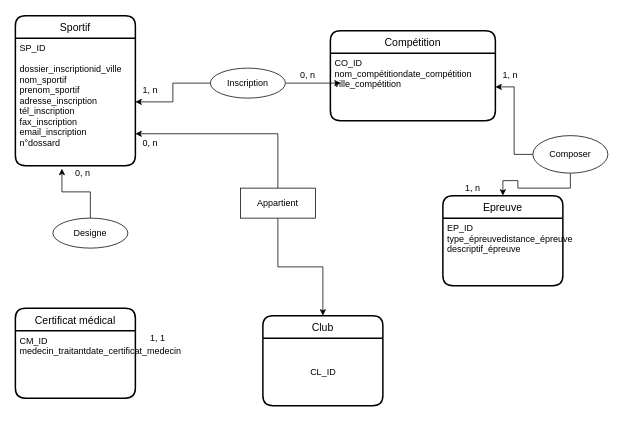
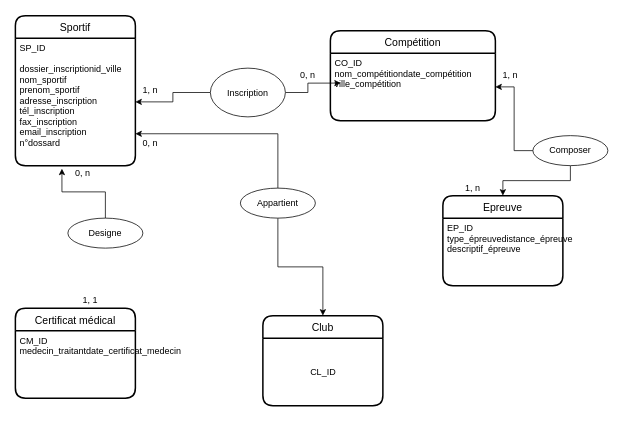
  <mxCell id="0" />
  <mxCell id="1" parent="0" />
  <mxCell id="2" value="Sportif" style="swimlane;childLayout=stackLayout;horizontal=1;startSize=30;horizontalStack=0;rounded=1;fontSize=14;fontStyle=0;strokeWidth=2;resizeParent=0;resizeLast=1;shadow=0;dashed=0;align=center;" vertex="1" parent="1"><mxGeometry x="20" y="20" width="160" height="200" as="geometry" /></mxCell>
  <mxCell id="3" value="SP_ID&#10;&#10;dossier_inscriptionid_ville&#10;nom_sportif&#10;prenom_sportif&#10;adresse_inscription&#10;tél_inscription&#10;fax_inscription&#10;email_inscription&#10;n°dossard&#10;" style="align=left;strokeColor=none;fillColor=none;spacingLeft=4;fontSize=12;verticalAlign=top;resizable=0;rotatable=0;part=1;" vertex="1" parent="2"><mxGeometry y="30" width="160" height="170" as="geometry" /></mxCell>
  <mxCell id="4" style="edgeStyle=orthogonalEdgeStyle;rounded=0;orthogonalLoop=1;jettySize=auto;html=1;exitX=1;exitY=0.5;exitDx=0;exitDy=0;entryX=0.063;entryY=0.444;entryDx=0;entryDy=0;entryPerimeter=0;" edge="1" parent="1" source="6" target="10"><mxGeometry relative="1" as="geometry" /></mxCell>
  <mxCell id="5" style="edgeStyle=orthogonalEdgeStyle;rounded=0;orthogonalLoop=1;jettySize=auto;html=1;entryX=1;entryY=0.5;entryDx=0;entryDy=0;" edge="1" parent="1" source="6" target="3"><mxGeometry relative="1" as="geometry" /></mxCell>
- <mxCell id="6" value="Inscription" style="ellipse;whiteSpace=wrap;html=1;align=center;" vertex="1" parent="1"><mxGeometry x="280" y="90" width="100" height="40" as="geometry" /></mxCell>
+ <mxCell id="6" value="Inscription" style="ellipse;whiteSpace=wrap;html=1;align=center;" vertex="1" parent="1"><mxGeometry x="280" y="90" width="100" height="65" as="geometry" /></mxCell>
  <mxCell id="7" value="Certificat médical" style="swimlane;childLayout=stackLayout;horizontal=1;startSize=30;horizontalStack=0;rounded=1;fontSize=14;fontStyle=0;strokeWidth=2;resizeParent=0;resizeLast=1;shadow=0;dashed=0;align=center;" vertex="1" parent="1"><mxGeometry x="20" y="410" width="160" height="120" as="geometry" /></mxCell>
  <mxCell id="8" value="CM_ID&#10;medecin_traitantdate_certificat_medecin&#10;" style="align=left;strokeColor=none;fillColor=none;spacingLeft=4;fontSize=12;verticalAlign=top;resizable=0;rotatable=0;part=1;" vertex="1" parent="7"><mxGeometry y="30" width="160" height="90" as="geometry" /></mxCell>
  <mxCell id="9" value="Compétition" style="swimlane;childLayout=stackLayout;horizontal=1;startSize=30;horizontalStack=0;rounded=1;fontSize=14;fontStyle=0;strokeWidth=2;resizeParent=0;resizeLast=1;shadow=0;dashed=0;align=center;" vertex="1" parent="1"><mxGeometry x="440" y="40" width="220" height="120" as="geometry" /></mxCell>
  <mxCell id="10" value="CO_ID&#10;nom_compétitiondate_compétition&#10;ville_compétition&#10;" style="align=left;strokeColor=none;fillColor=none;spacingLeft=4;fontSize=12;verticalAlign=top;resizable=0;rotatable=0;part=1;" vertex="1" parent="9"><mxGeometry y="30" width="220" height="90" as="geometry" /></mxCell>
  <mxCell id="11" style="edgeStyle=orthogonalEdgeStyle;rounded=0;orthogonalLoop=1;jettySize=auto;html=1;entryX=1;entryY=0.5;entryDx=0;entryDy=0;" edge="1" parent="1" source="13" target="10"><mxGeometry relative="1" as="geometry" /></mxCell>
  <mxCell id="12" style="edgeStyle=orthogonalEdgeStyle;rounded=0;orthogonalLoop=1;jettySize=auto;html=1;" edge="1" parent="1" source="13" target="16"><mxGeometry relative="1" as="geometry" /></mxCell>
- <mxCell id="13" value="Composer" style="ellipse;whiteSpace=wrap;html=1;align=center;" vertex="1" parent="1"><mxGeometry x="710" y="180" width="100" height="50" as="geometry" /></mxCell>
+ <mxCell id="13" value="Composer" style="ellipse;whiteSpace=wrap;html=1;align=center;" vertex="1" parent="1"><mxGeometry x="710" y="180" width="100" height="40" as="geometry" /></mxCell>
  <mxCell id="14" style="edgeStyle=orthogonalEdgeStyle;rounded=0;orthogonalLoop=1;jettySize=auto;html=1;exitX=0.5;exitY=0;exitDx=0;exitDy=0;entryX=0.388;entryY=1.024;entryDx=0;entryDy=0;entryPerimeter=0;" edge="1" parent="1" source="15" target="3"><mxGeometry relative="1" as="geometry" /></mxCell>
- <mxCell id="15" value="Designe" style="ellipse;whiteSpace=wrap;html=1;align=center;" vertex="1" parent="1"><mxGeometry x="70" y="290" width="100" height="40" as="geometry" /></mxCell>
+ <mxCell id="15" value="Designe" style="ellipse;whiteSpace=wrap;html=1;align=center;" vertex="1" parent="1"><mxGeometry x="90" y="290" width="100" height="40" as="geometry" /></mxCell>
  <mxCell id="16" value="Epreuve" style="swimlane;childLayout=stackLayout;horizontal=1;startSize=30;horizontalStack=0;rounded=1;fontSize=14;fontStyle=0;strokeWidth=2;resizeParent=0;resizeLast=1;shadow=0;dashed=0;align=center;" vertex="1" parent="1"><mxGeometry x="590" y="260" width="160" height="120" as="geometry" /></mxCell>
  <mxCell id="17" value="EP_ID&#10;type_épreuvedistance_épreuve&#10;descriptif_épreuve" style="align=left;strokeColor=none;fillColor=none;spacingLeft=4;fontSize=12;verticalAlign=top;resizable=0;rotatable=0;part=1;" vertex="1" parent="16"><mxGeometry y="30" width="160" height="90" as="geometry" /></mxCell>
  <mxCell id="18" value="Club" style="swimlane;childLayout=stackLayout;horizontal=1;startSize=30;horizontalStack=0;rounded=1;fontSize=14;fontStyle=0;strokeWidth=2;resizeParent=0;resizeLast=1;shadow=0;dashed=0;align=center;" vertex="1" parent="1"><mxGeometry x="350" y="420" width="160" height="120" as="geometry" /></mxCell>
  <mxCell id="19" value="CL_ID" style="text;html=1;align=center;verticalAlign=middle;resizable=0;points=[];autosize=1;" vertex="1" parent="18"><mxGeometry y="30" width="160" height="90" as="geometry" /></mxCell>
  <mxCell id="20" style="edgeStyle=orthogonalEdgeStyle;rounded=0;orthogonalLoop=1;jettySize=auto;html=1;" edge="1" parent="1" source="22" target="18"><mxGeometry relative="1" as="geometry" /></mxCell>
  <mxCell id="21" style="edgeStyle=orthogonalEdgeStyle;rounded=0;orthogonalLoop=1;jettySize=auto;html=1;exitX=0.5;exitY=0;exitDx=0;exitDy=0;entryX=1;entryY=0.75;entryDx=0;entryDy=0;" edge="1" parent="1" source="22" target="3"><mxGeometry relative="1" as="geometry"><mxPoint x="180" y="240" as="targetPoint" /></mxGeometry></mxCell>
- <mxCell id="22" value="Appartient" style="whiteSpace=wrap;html=1;align=center;rounded=0;" vertex="1" parent="1"><mxGeometry x="320" y="250" width="100" height="40" as="geometry" /></mxCell>
+ <mxCell id="22" value="Appartient" style="ellipse;whiteSpace=wrap;html=1;align=center;" vertex="1" parent="1"><mxGeometry x="320" y="250" width="100" height="40" as="geometry" /></mxCell>
  <mxCell id="23" value="1, n" style="text;html=1;strokeColor=none;fillColor=none;align=center;verticalAlign=middle;whiteSpace=wrap;rounded=0;" vertex="1" parent="1"><mxGeometry x="180" y="110" width="40" height="20" as="geometry" /></mxCell>
  <mxCell id="24" value="0, n" style="text;html=1;strokeColor=none;fillColor=none;align=center;verticalAlign=middle;whiteSpace=wrap;rounded=0;" vertex="1" parent="1"><mxGeometry x="390" y="90" width="40" height="20" as="geometry" /></mxCell>
  <mxCell id="25" value="1, n" style="text;html=1;strokeColor=none;fillColor=none;align=center;verticalAlign=middle;whiteSpace=wrap;rounded=0;" vertex="1" parent="1"><mxGeometry x="660" y="90" width="40" height="20" as="geometry" /></mxCell>
  <mxCell id="26" value="0, n" style="text;html=1;strokeColor=none;fillColor=none;align=center;verticalAlign=middle;whiteSpace=wrap;rounded=0;" vertex="1" parent="1"><mxGeometry x="90" y="220" width="40" height="20" as="geometry" /></mxCell>
  <mxCell id="27" value="0, n" style="text;html=1;strokeColor=none;fillColor=none;align=center;verticalAlign=middle;whiteSpace=wrap;rounded=0;" vertex="1" parent="1"><mxGeometry x="180" y="180" width="40" height="20" as="geometry" /></mxCell>
  <mxCell id="28" value="1, n" style="text;html=1;strokeColor=none;fillColor=none;align=center;verticalAlign=middle;whiteSpace=wrap;rounded=0;" vertex="1" parent="1"><mxGeometry x="610" y="240" width="40" height="20" as="geometry" /></mxCell>
- <mxCell id="29" value="1, 1" style="text;html=1;strokeColor=none;fillColor=none;align=center;verticalAlign=middle;whiteSpace=wrap;rounded=0;" vertex="1" parent="1"><mxGeometry x="190" y="440" width="40" height="20" as="geometry" /></mxCell>
+ <mxCell id="29" value="1, 1" style="text;html=1;strokeColor=none;fillColor=none;align=center;verticalAlign=middle;whiteSpace=wrap;rounded=0;" vertex="1" parent="1"><mxGeometry x="100" y="390" width="40" height="20" as="geometry" /></mxCell>
